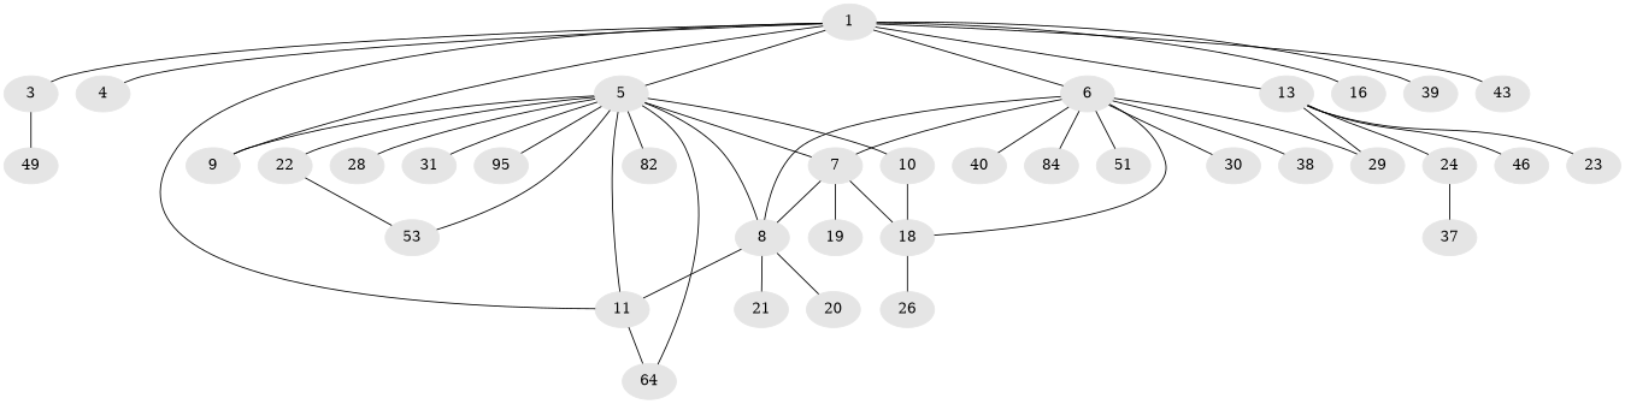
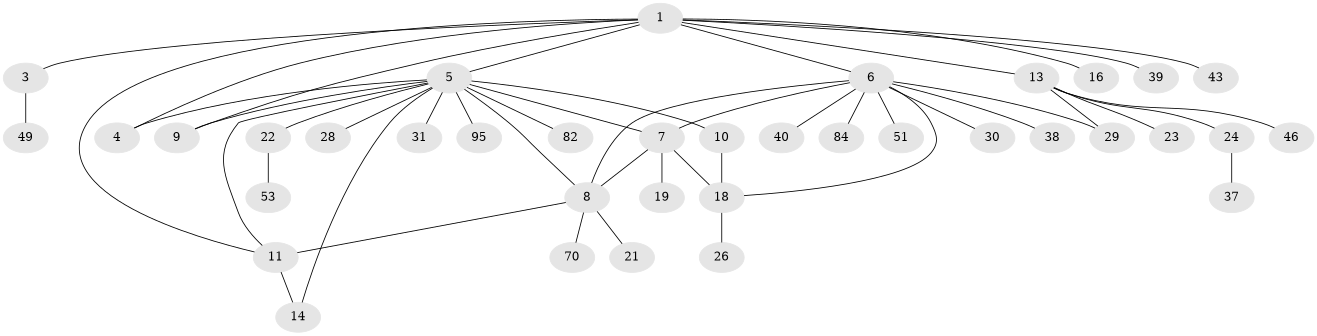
  graph {
    node [color=gray90 style=filled]
    1 [super="+2"]
    3
    4
    5 [super="+52"]
    6 [super="+50"]
    9 [super="+32"]
    11 [super="+42"]
    13 [super="+41"]
    16 [super="+27"]
    39
    43
    49
    7 [super="+17"]
    8 [super="+15"]
    10 [super="+35"]
    n16 [label=82]
-   14 [super="+36" label=64]
+   14 [super="+36"]
    22
    28
    31
    n21 [label=95]
    53 [super="+54"]
    18 [super="+25"]
    29 [super="+33"]
    30
    38
    40 [super="+47"]
    n28 [label=84]
    51
    23
    24 [super="+55"]
    46
    19
-   20
+   20 [label=70]
    21
    26
    37
    1 -- 3
    1 -- 4
    1 -- 5
    1 -- 6
    1 -- 9
    1 -- 11
    1 -- 13
    1 -- 16
    1 -- 39
    1 -- 43
    3 -- 49
    5 -- 9
    5 -- 11
    5 -- 7 [weight=2]
    5 -- 8
    5 -- 10
    5 -- n16
    5 -- 14
    5 -- 22
    5 -- 28
    5 -- 31
    5 -- n21
-   5 -- 53
+   5 -- 4
    6 -- 7
    6 -- 8
    6 -- 18
    6 -- 29
    6 -- 30
    6 -- 38
    6 -- 40
    6 -- n28
    6 -- 51
    11 -- 14
    13 -- 29
    13 -- 23
    13 -- 24
    13 -- 46
    7 -- 8
    7 -- 18
    7 -- 19
    8 -- 11
    8 -- 20
    8 -- 21
    10 -- 18
    22 -- 53
    18 -- 26
    24 -- 37
  }
